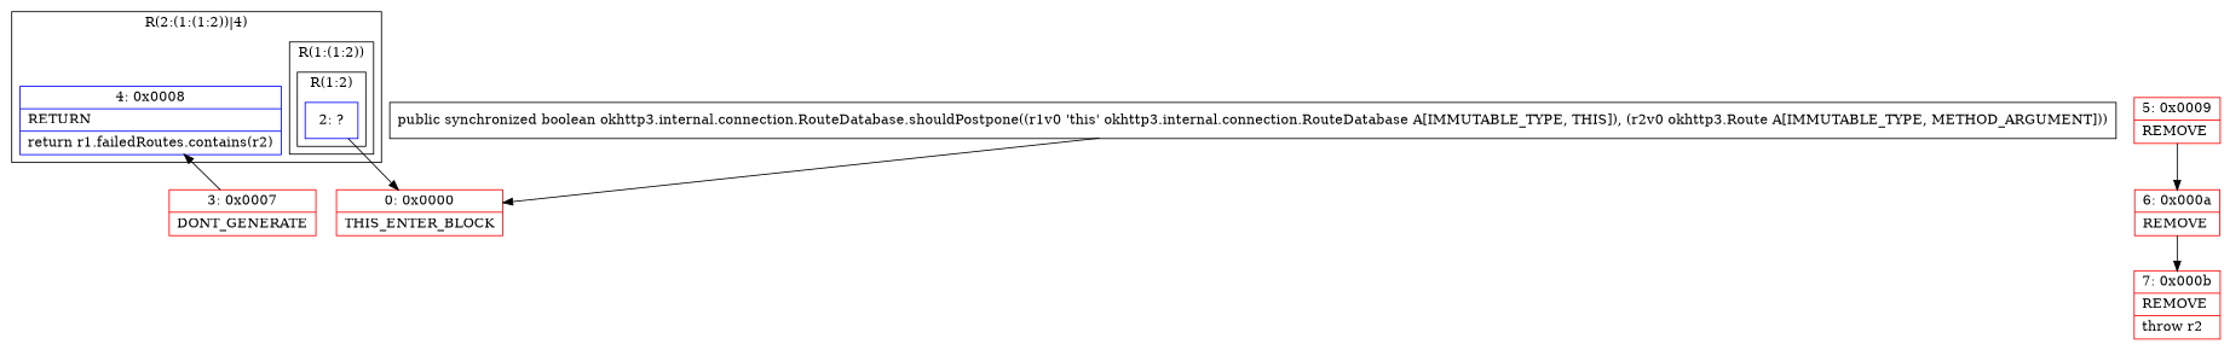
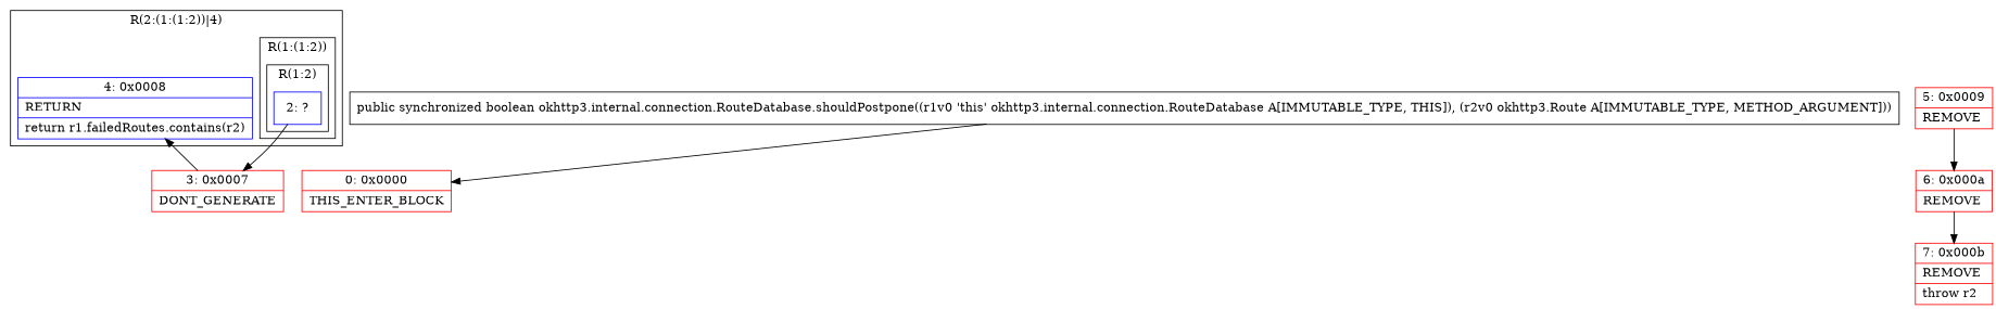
  digraph {
    node [color=red shape=record]
    n1 [color=blue label="{2\:\ ?}"]
    n2 [color=blue label="{4\:\ 0x0008|RETURN\l|return r1.failedRoutes.contains(r2)\l}"]
    n3 [label="{3\:\ 0x0007|DONT_GENERATE\l}"]
    n4 [label="{0\:\ 0x0000|THIS_ENTER_BLOCK\l}"]
    n5 [label="{5\:\ 0x0009|REMOVE\l}"]
    n6 [label="{6\:\ 0x000a|REMOVE\l}"]
    n7 [label="{7\:\ 0x000b|REMOVE\l|throw r2\l}"]
    n8 [label="{public synchronized boolean okhttp3.internal.connection.RouteDatabase.shouldPostpone((r1v0 'this' okhttp3.internal.connection.RouteDatabase A[IMMUTABLE_TYPE, THIS]), (r2v0 okhttp3.Route A[IMMUTABLE_TYPE, METHOD_ARGUMENT])) }" color=""]
    subgraph cluster_1 {
      label="R(2:(1:(1:2))|4)"
      n2
      subgraph cluster_2 {
        label="R(1:(1:2))"
        subgraph cluster_3 {
          label="R(1:2)"
          n1
        }
      }
    }
-   n1 -> n4
+   n1 -> n3
    n3 -> n2
    n5 -> n6
    n6 -> n7
    n8 -> n4
  }
